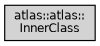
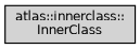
  digraph {
    rankdir=LR
-   n1 [color=black fillcolor=lightgrey fontname=Helvetica fontsize=10 height=0.2 label="atlas::atlas::\lInnerClass" shape=record style=filled width=0.4]
+   n1 [color=black fillcolor=lightgrey fontname=Helvetica fontsize=10 height=0.2 label="atlas::innerclass::\lInnerClass" shape=record style=filled width=0.4]
  }
